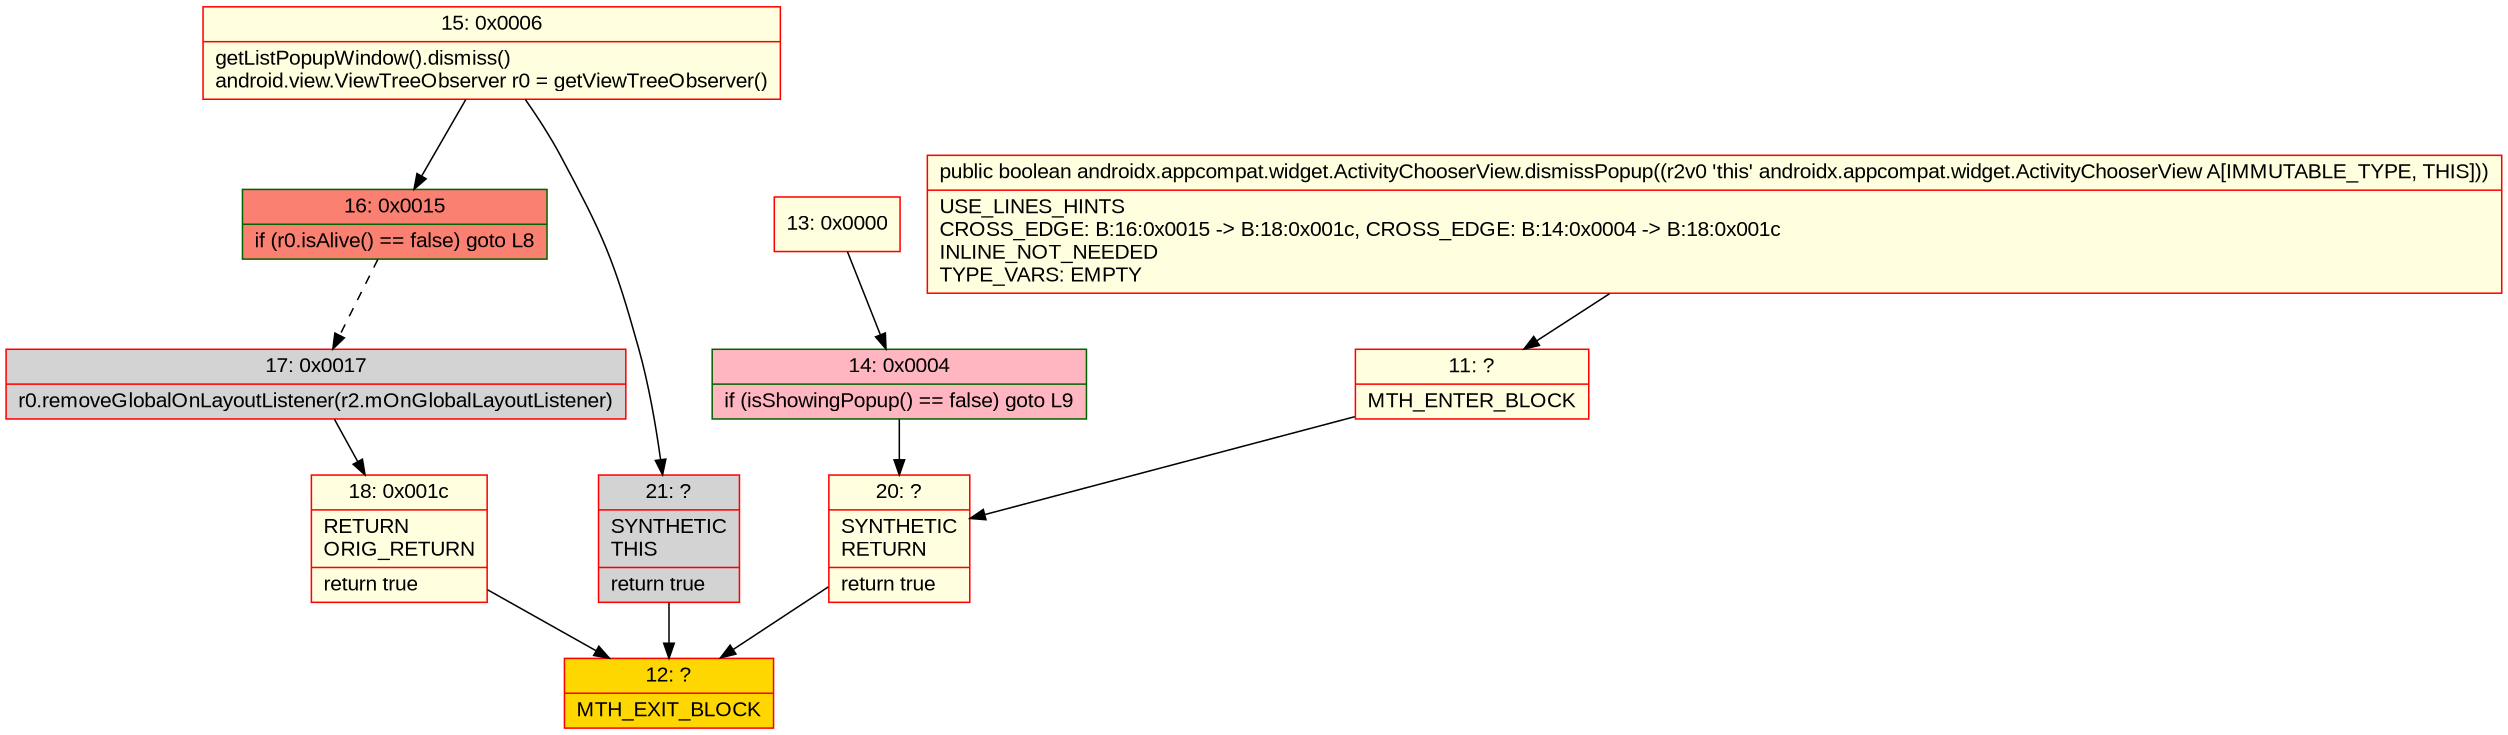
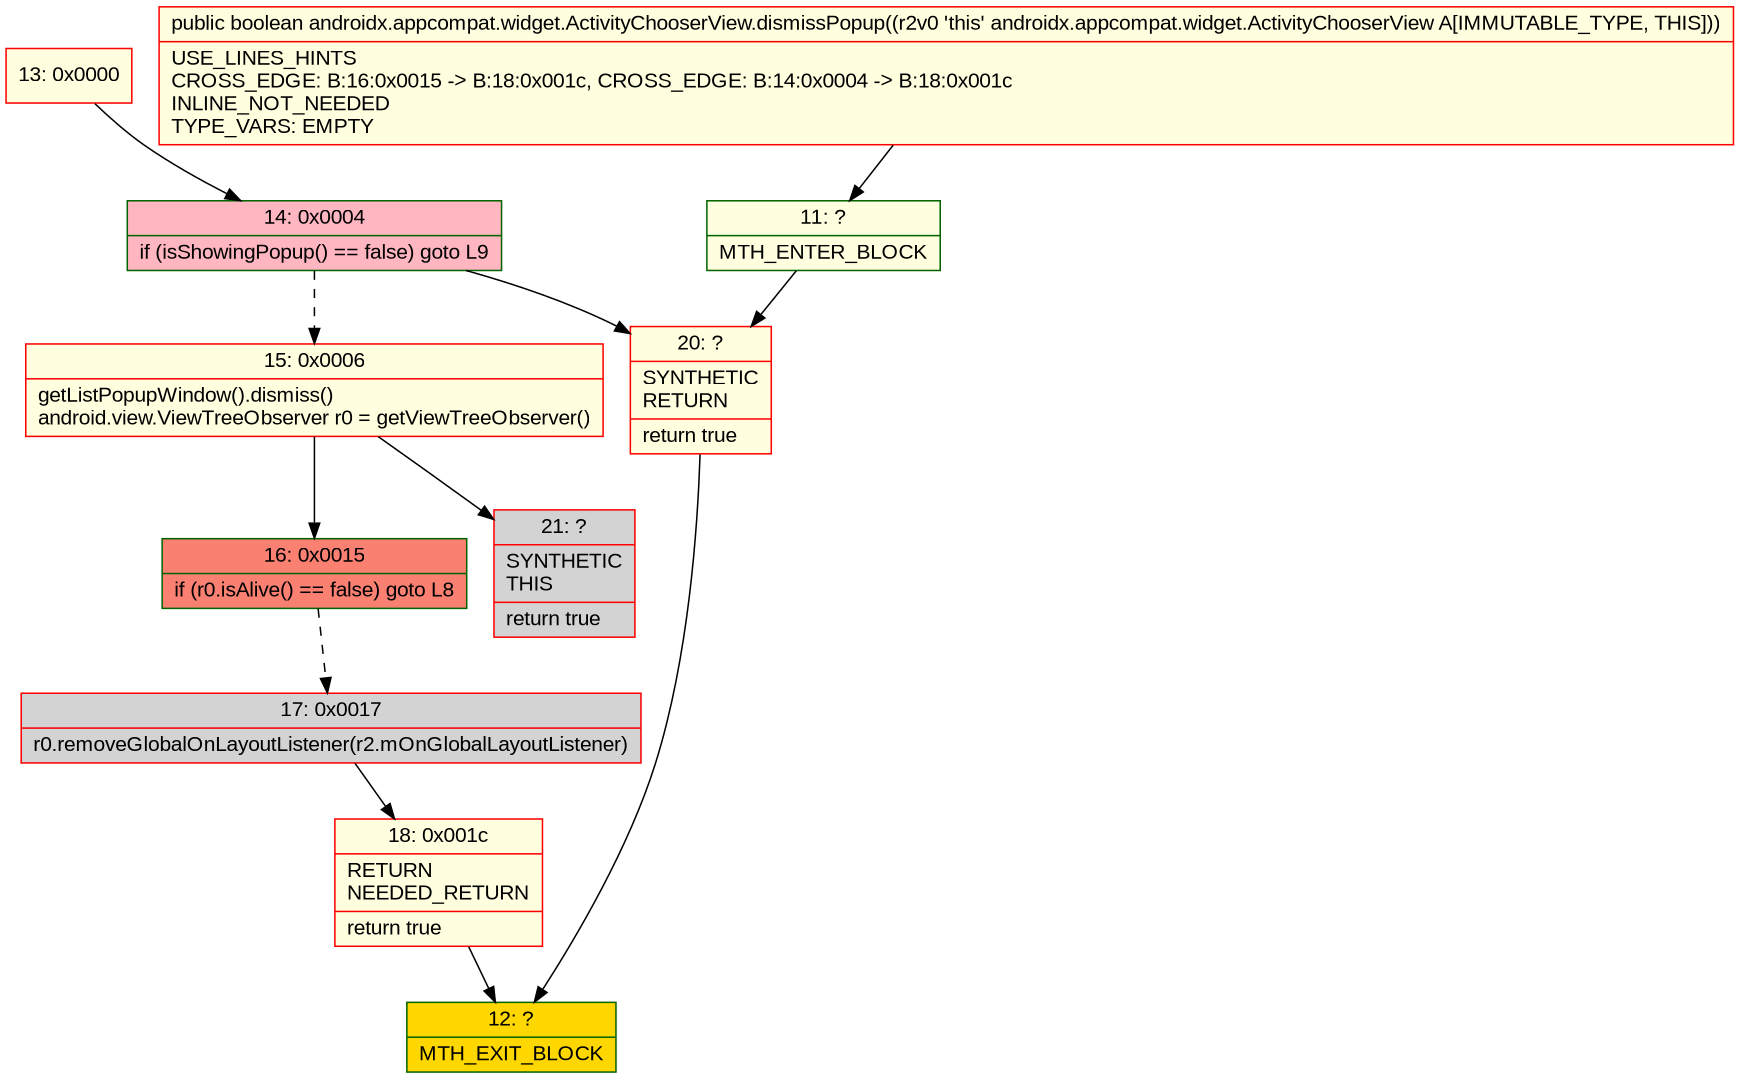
  digraph {
    fontname="Liberation Sans"
    node [color=red fillcolor=lightyellow fontname="Liberation Sans" shape=record style=filled]
    edge [fontname="Liberation Sans"]
-   n1 [label="{11\:\ ?|MTH_ENTER_BLOCK\l}"]
+   n1 [color=darkgreen label="{11\:\ ?|MTH_ENTER_BLOCK\l}"]
    n2 [label="{20\:\ ?|SYNTHETIC\lRETURN\l|return true\l}"]
    n3 [label="{13\:\ 0x0000}"]
    n4 [color=darkgreen fillcolor=lightpink label="{14\:\ 0x0004|if (isShowingPopup() == false) goto L9\l}"]
    n5 [label="{15\:\ 0x0006|getListPopupWindow().dismiss()\landroid.view.ViewTreeObserver r0 = getViewTreeObserver()\l}"]
    n6 [color=darkgreen fillcolor=salmon label="{16\:\ 0x0015|if (r0.isAlive() == false) goto L8\l}"]
    n7 [fillcolor=lightgrey label="{21\:\ ?|SYNTHETIC\lTHIS\l|return true\l}"]
-   n8 [fillcolor=gold label="{12\:\ ?|MTH_EXIT_BLOCK\l}"]
+   n8 [color=darkgreen fillcolor=gold label="{12\:\ ?|MTH_EXIT_BLOCK\l}"]
    n9 [fillcolor=lightgrey label="{17\:\ 0x0017|r0.removeGlobalOnLayoutListener(r2.mOnGlobalLayoutListener)\l}"]
-   n10 [label="{18\:\ 0x001c|RETURN\lORIG_RETURN\l|return true\l}"]
+   n10 [label="{18\:\ 0x001c|RETURN\lNEEDED_RETURN\l|return true\l}"]
    n11 [label="{public boolean androidx.appcompat.widget.ActivityChooserView.dismissPopup((r2v0 'this' androidx.appcompat.widget.ActivityChooserView A[IMMUTABLE_TYPE, THIS]))  | USE_LINES_HINTS\lCROSS_EDGE: B:16:0x0015 \-\> B:18:0x001c, CROSS_EDGE: B:14:0x0004 \-\> B:18:0x001c\lINLINE_NOT_NEEDED\lTYPE_VARS: EMPTY\l}"]
    n1 -> n2
    n2 -> n8
    n3 -> n4
    n4 -> n2
+   n4 -> n5 [style=dashed]
    n5 -> n6
    n5 -> n7
    n6 -> n9 [style=dashed]
-   n7 -> n8
    n9 -> n10
    n10 -> n8
    n11 -> n1
  }
